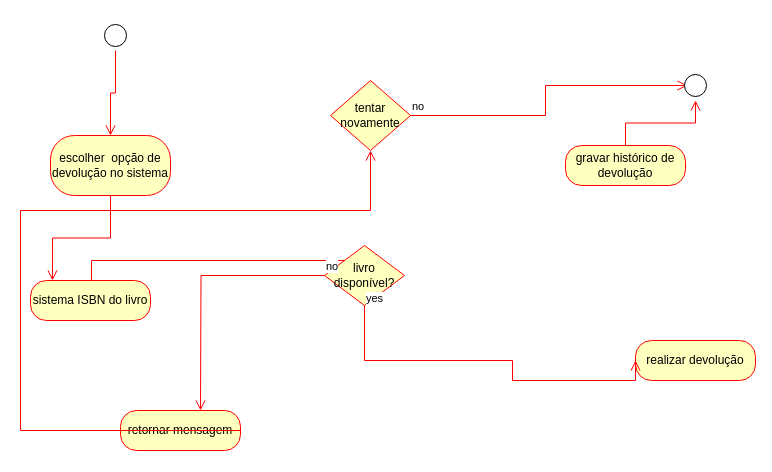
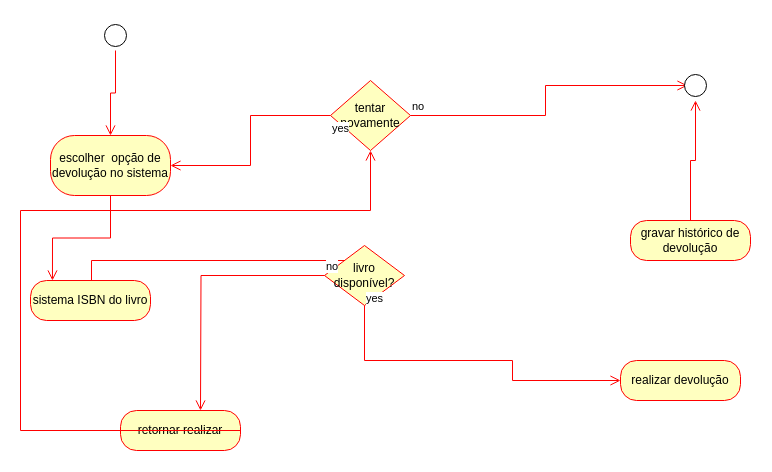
  <mxCell id="0" />
  <mxCell id="1" parent="0" />
  <mxCell id="2" value="escolher&amp;nbsp; opção de devolução no sistema" style="rounded=1;whiteSpace=wrap;html=1;arcSize=40;fontColor=#000000;fillColor=#ffffc0;strokeColor=#ff0000;" vertex="1" parent="1"><mxGeometry x="50" y="135" width="120" height="60" as="geometry" /></mxCell>
  <mxCell id="3" value="" style="edgeStyle=orthogonalEdgeStyle;html=1;verticalAlign=bottom;endArrow=open;endSize=8;strokeColor=#ff0000;rounded=0;entryX=0.183;entryY=0;entryDx=0;entryDy=0;entryPerimeter=0;" edge="1" source="2" parent="1" target="4"><mxGeometry relative="1" as="geometry"><mxPoint x="110" y="210" as="targetPoint" /></mxGeometry></mxCell>
  <mxCell id="4" value="sistema ISBN do livro" style="rounded=1;whiteSpace=wrap;html=1;arcSize=40;fontColor=#000000;fillColor=#ffffc0;strokeColor=#ff0000;" vertex="1" parent="1"><mxGeometry x="30" y="280" width="120" height="40" as="geometry" /></mxCell>
  <mxCell id="5" value="" style="edgeStyle=orthogonalEdgeStyle;html=1;verticalAlign=bottom;endArrow=open;endSize=8;strokeColor=#ff0000;rounded=0;entryX=0.5;entryY=0;entryDx=0;entryDy=0;" edge="1" source="4" parent="1" target="12"><mxGeometry relative="1" as="geometry"><mxPoint x="90" y="340" as="targetPoint" /><Array as="points"><mxPoint x="91" y="260" /></Array></mxGeometry></mxCell>
- <mxCell id="6" value="gravar histórico de devolução" style="rounded=1;whiteSpace=wrap;html=1;arcSize=40;fontColor=#000000;fillColor=#ffffc0;strokeColor=#ff0000;" vertex="1" parent="1"><mxGeometry x="565" y="145" width="120" height="40" as="geometry" /></mxCell>
+ <mxCell id="6" value="gravar histórico de devolução" style="rounded=1;whiteSpace=wrap;html=1;arcSize=40;fontColor=#000000;fillColor=#ffffc0;strokeColor=#ff0000;" vertex="1" parent="1"><mxGeometry x="630" y="220" width="120" height="40" as="geometry" /></mxCell>
  <mxCell id="7" value="" style="edgeStyle=orthogonalEdgeStyle;html=1;verticalAlign=bottom;endArrow=open;endSize=8;strokeColor=#ff0000;rounded=0;" edge="1" source="6" parent="1" target="17"><mxGeometry relative="1" as="geometry"><mxPoint x="690" y="320" as="targetPoint" /></mxGeometry></mxCell>
- <mxCell id="8" value="realizar devolução" style="rounded=1;whiteSpace=wrap;html=1;arcSize=40;fontColor=#000000;fillColor=#ffffc0;strokeColor=#ff0000;" vertex="1" parent="1"><mxGeometry x="635" y="340" width="120" height="40" as="geometry" /></mxCell>
+ <mxCell id="8" value="realizar devolução" style="rounded=1;whiteSpace=wrap;html=1;arcSize=40;fontColor=#000000;fillColor=#ffffc0;strokeColor=#ff0000;" vertex="1" parent="1"><mxGeometry x="620" y="360" width="120" height="40" as="geometry" /></mxCell>
  <mxCell id="9" value="tentar novamente" style="rhombus;whiteSpace=wrap;html=1;fontColor=#000000;fillColor=#ffffc0;strokeColor=#ff0000;" vertex="1" parent="1"><mxGeometry x="330" y="80" width="80" height="70" as="geometry" /></mxCell>
  <mxCell id="10" value="no" style="edgeStyle=orthogonalEdgeStyle;html=1;align=left;verticalAlign=bottom;endArrow=open;endSize=8;strokeColor=#ff0000;rounded=0;entryX=0.233;entryY=0.5;entryDx=0;entryDy=0;entryPerimeter=0;" edge="1" source="9" parent="1" target="17"><mxGeometry x="-1" relative="1" as="geometry"><mxPoint x="510" y="100" as="targetPoint" /></mxGeometry></mxCell>
+ <mxCell id="11" value="yes" style="edgeStyle=orthogonalEdgeStyle;html=1;align=left;verticalAlign=top;endArrow=open;endSize=8;strokeColor=#ff0000;rounded=0;entryX=1;entryY=0.5;entryDx=0;entryDy=0;" edge="1" source="9" parent="1" target="2"><mxGeometry x="-1" relative="1" as="geometry"><mxPoint x="370" y="180" as="targetPoint" /></mxGeometry></mxCell>
  <mxCell id="12" value="livro disponível?" style="rhombus;whiteSpace=wrap;html=1;fontColor=#000000;fillColor=#ffffc0;strokeColor=#ff0000;" vertex="1" parent="1"><mxGeometry x="324" y="245" width="80" height="60" as="geometry" /></mxCell>
  <mxCell id="13" value="no" style="edgeStyle=orthogonalEdgeStyle;html=1;align=left;verticalAlign=bottom;endArrow=open;endSize=8;strokeColor=#ff0000;rounded=0;entryX=1;entryY=0.75;entryDx=0;entryDy=0;" edge="1" source="12" parent="1"><mxGeometry x="-1" relative="1" as="geometry"><mxPoint x="200" y="410" as="targetPoint" /></mxGeometry></mxCell>
  <mxCell id="14" value="yes" style="edgeStyle=orthogonalEdgeStyle;html=1;align=left;verticalAlign=top;endArrow=open;endSize=8;strokeColor=#ff0000;rounded=0;entryX=0;entryY=0.5;entryDx=0;entryDy=0;" edge="1" source="12" parent="1" target="8"><mxGeometry x="-1" y="-20" relative="1" as="geometry"><mxPoint x="364" y="360" as="targetPoint" /><Array as="points"><mxPoint x="364" y="360" /><mxPoint x="512" y="360" /><mxPoint x="512" y="380" /></Array><mxPoint x="20" y="-20" as="offset" /></mxGeometry></mxCell>
  <mxCell id="15" value="" style="ellipse;html=1;shape=startState;" vertex="1" parent="1"><mxGeometry x="100" y="20" width="30" height="30" as="geometry" /></mxCell>
  <mxCell id="16" value="" style="edgeStyle=orthogonalEdgeStyle;html=1;verticalAlign=bottom;endArrow=open;endSize=8;strokeColor=#ff0000;rounded=0;entryX=0.5;entryY=0;entryDx=0;entryDy=0;" edge="1" source="15" parent="1" target="2"><mxGeometry relative="1" as="geometry"><mxPoint x="225" y="110" as="targetPoint" /></mxGeometry></mxCell>
  <mxCell id="17" value="" style="ellipse;html=1;shape=startState;" vertex="1" parent="1"><mxGeometry x="680" y="70" width="30" height="30" as="geometry" /></mxCell>
- <mxCell id="18" value="retornar mensagem" style="rounded=1;whiteSpace=wrap;html=1;arcSize=40;fontColor=#000000;fillColor=#ffffc0;strokeColor=#ff0000;" vertex="1" parent="1"><mxGeometry x="120" y="410" width="120" height="40" as="geometry" /></mxCell>
+ <mxCell id="18" value="retornar realizar" style="rounded=1;whiteSpace=wrap;html=1;arcSize=40;fontColor=#000000;fillColor=#ffffc0;strokeColor=#ff0000;" vertex="1" parent="1"><mxGeometry x="120" y="410" width="120" height="40" as="geometry" /></mxCell>
  <mxCell id="19" value="" style="edgeStyle=orthogonalEdgeStyle;html=1;verticalAlign=bottom;endArrow=open;endSize=8;strokeColor=#ff0000;rounded=0;entryX=0.5;entryY=1;entryDx=0;entryDy=0;" edge="1" parent="1"><mxGeometry relative="1" as="geometry"><mxPoint x="370" y="150" as="targetPoint" /><mxPoint x="240" y="430" as="sourcePoint" /><Array as="points"><mxPoint x="20" y="430" /><mxPoint x="20" y="210" /><mxPoint x="370" y="210" /></Array></mxGeometry></mxCell>
